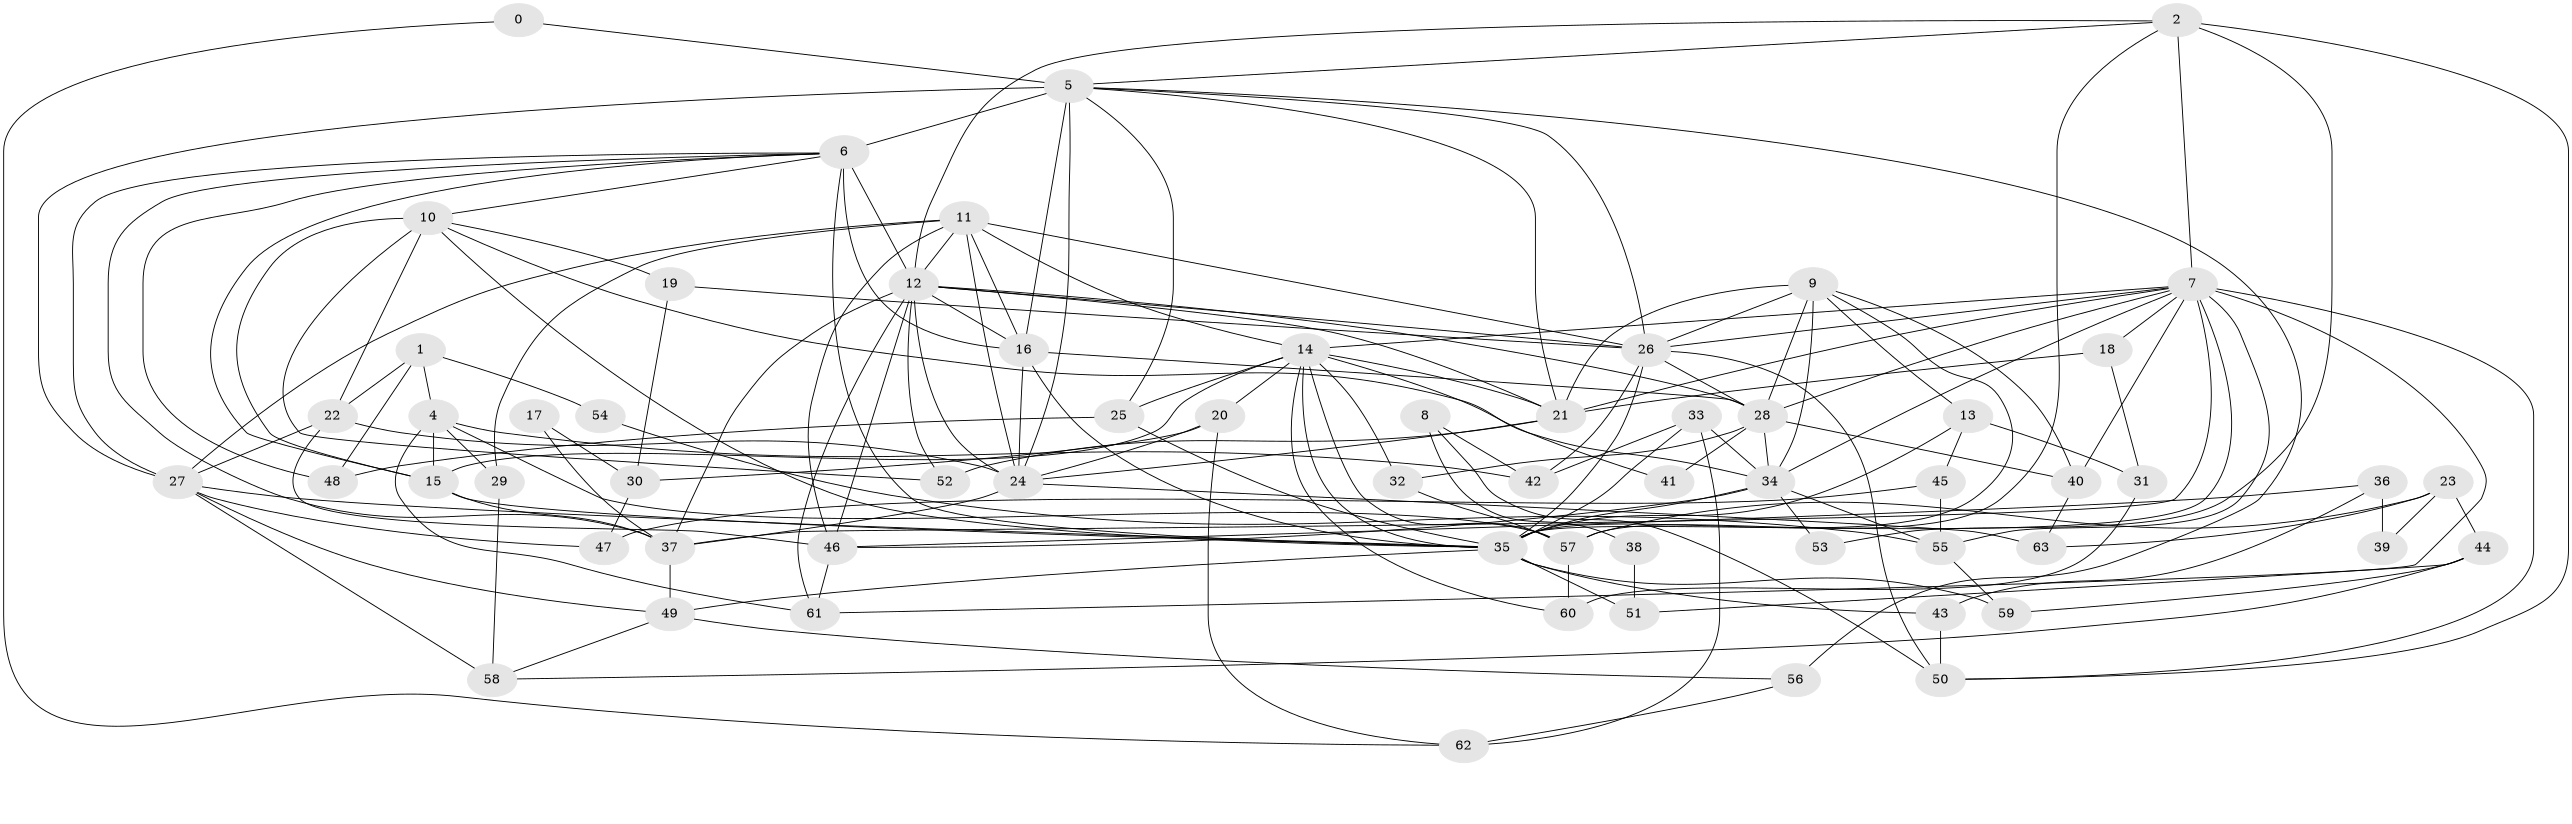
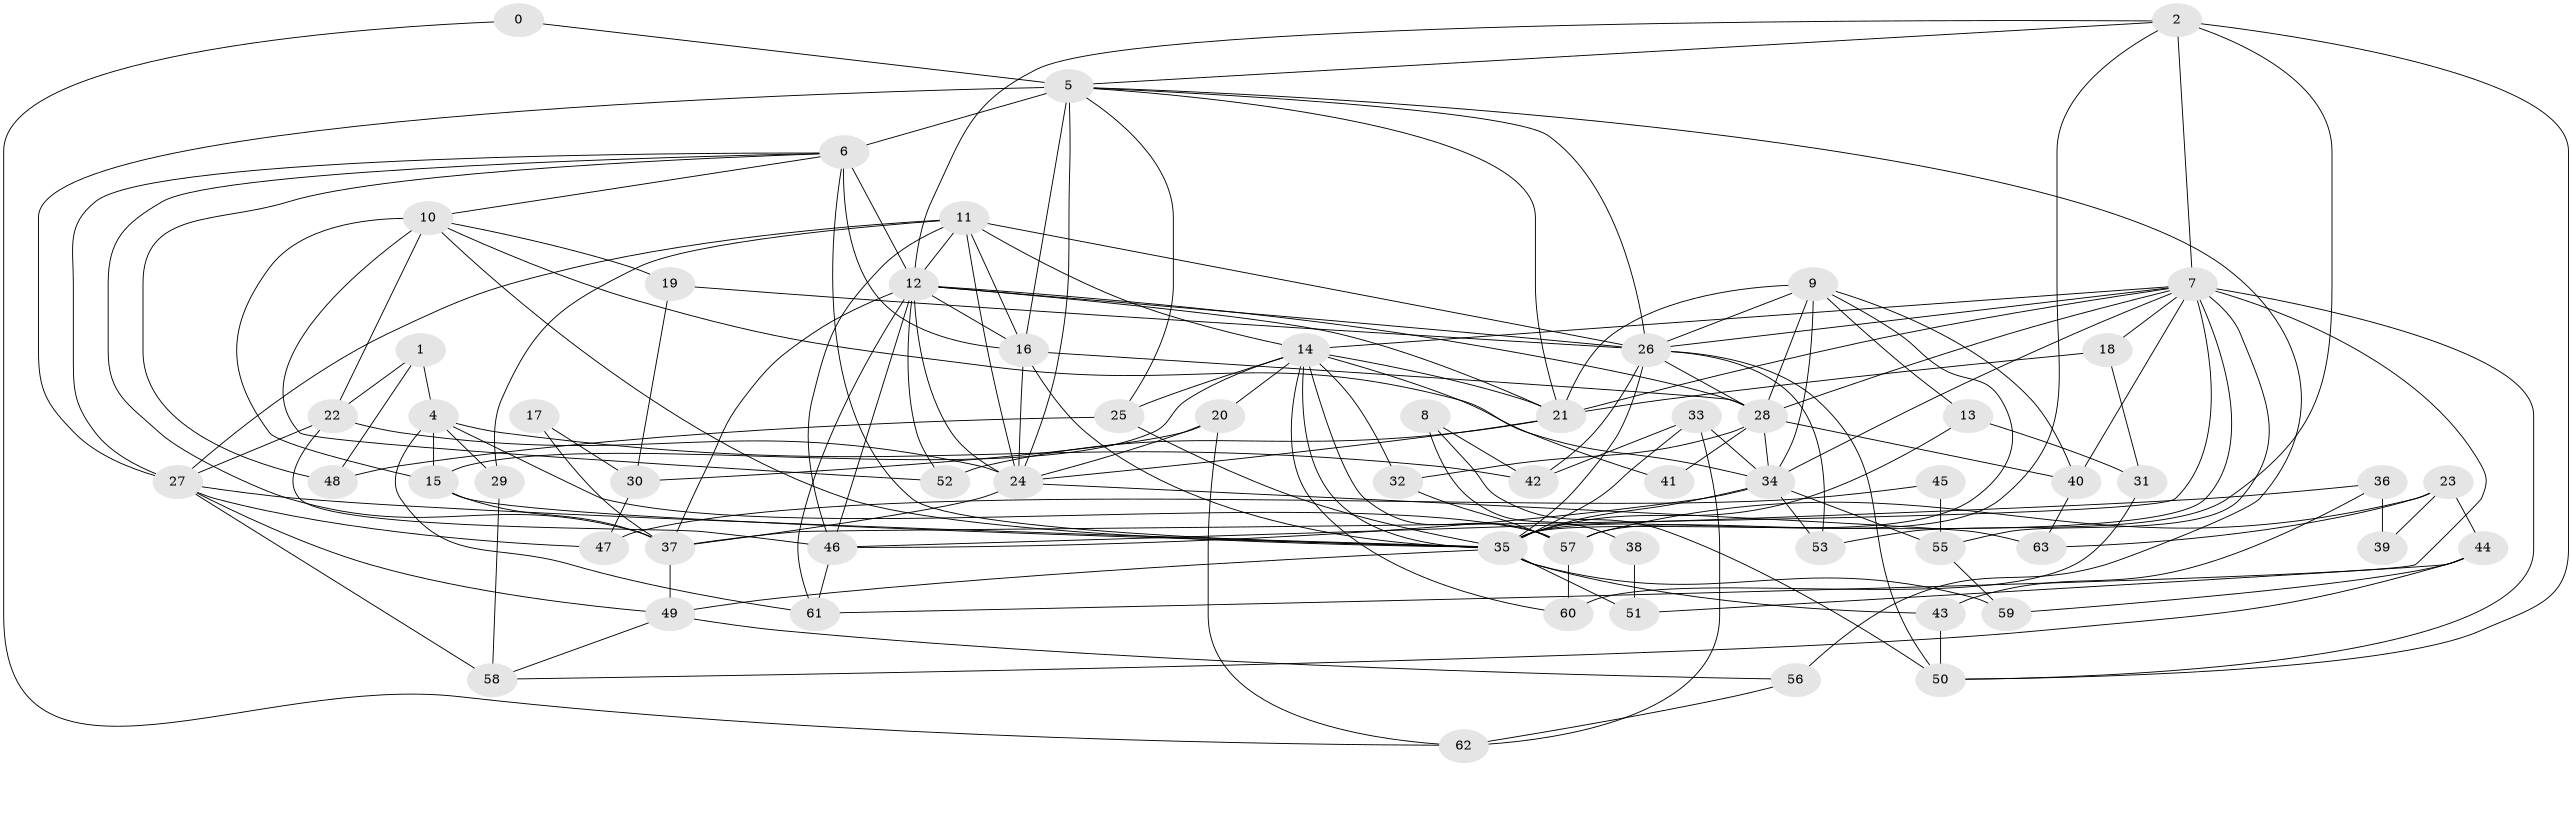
  graph {
    node [color=gray90 style=filled]
    edge [weight=1.0]
    1
    4
    22
    48
-   54
    57
    15
    29
    42
    61
    24
    27
    46
    55
    2
    5
    7
    12
    50
    53
    6
    16
    21
    25
    26
    56
    35
    37
    14
    18
    28
    34
    40
    52
    60
    n36 [label=0]
    62
    58
    10
    63
    47
    49
    19
    43
    51
    59
    20
    32
    41
    31
    8
    38
    9
    13
    45
    30
    11
    17
    23
    39
    44
    33
    36
    1 -- 4
    1 -- 22
    1 -- 48
-   1 -- 54
    4 -- 57
    4 -- 15 [weight=3.0]
    4 -- 29
    4 -- 42 [weight=2.0]
    4 -- 61
    22 -- 24
    22 -- 27
    22 -- 46
-   54 -- 55
    57 -- 60
    15 -- 35
    15 -- 37
    29 -- 58
    24 -- 37
    24 -- 63 [weight=2.0]
    27 -- 35
    27 -- 58
    27 -- 47
    27 -- 49
    46 -- 61
    55 -- 59
    2 -- 57
    2 -- 5
    2 -- 7
    2 -- 12
    2 -- 50
    2 -- 53
    5 -- 24
    5 -- 27
    5 -- 6 [weight=4.0]
    5 -- 16
    5 -- 21
    5 -- 25
    5 -- 26
    5 -- 56 [weight=2.0]
    7 -- 61
    7 -- 55
    7 -- 50
    7 -- 21
    7 -- 26
    7 -- 35 [weight=3.0]
    7 -- 37
    7 -- 14
    7 -- 18
    7 -- 28
    7 -- 34
    7 -- 40
    12 -- 61
    12 -- 24
    12 -- 46
    12 -- 16
    12 -- 21 [weight=2.0]
    12 -- 26 [weight=2.0]
    12 -- 37
    12 -- 28 [weight=2.0]
    12 -- 52
    6 -- 48
-   6 -- 15
    6 -- 27
    6 -- 12
    6 -- 16 [weight=2.0]
    6 -- 35
    6 -- 37
    6 -- 10
    16 -- 24
    16 -- 35 [weight=2.0]
    16 -- 28 [weight=2.0]
    21 -- 24 [weight=2.0]
    21 -- 52
    25 -- 48
    25 -- 35
    26 -- 42
    26 -- 50
+   26 -- 53
    26 -- 35 [weight=2.0]
    26 -- 28
    56 -- 62
    35 -- 49
    35 -- 43
    35 -- 51
    35 -- 59
    37 -- 49
    14 -- 57
    14 -- 15
    14 -- 21
    14 -- 25
    14 -- 35
    14 -- 60
    14 -- 20
    14 -- 32
    14 -- 41
    18 -- 21
    18 -- 31
    28 -- 34
    28 -- 40 [weight=4.0]
    28 -- 32
    28 -- 41
    34 -- 46
    34 -- 55
    34 -- 53
    34 -- 35
    40 -- 63
    n36 -- 5
    n36 -- 62
    10 -- 22
    10 -- 15
    10 -- 35
    10 -- 34
    10 -- 52 [weight=2.0]
    10 -- 19
    49 -- 56
    49 -- 58
    19 -- 26
    19 -- 30
    43 -- 50
    20 -- 24
    20 -- 62
    20 -- 30
    32 -- 57
    31 -- 60
    8 -- 42
    8 -- 50
    8 -- 38
    38 -- 51
    9 -- 21
    9 -- 26
    9 -- 35
    9 -- 28
    9 -- 34
    9 -- 40
    9 -- 13
    13 -- 35
    13 -- 31
-   13 -- 45
    45 -- 55
    45 -- 47
    30 -- 47
    11 -- 29
    11 -- 24
    11 -- 27
    11 -- 46
    11 -- 12
    11 -- 16
    11 -- 26
    11 -- 14
    17 -- 37
    17 -- 30
    23 -- 57
    23 -- 63
    23 -- 39
    23 -- 44
    44 -- 58
    44 -- 51
    44 -- 59
    33 -- 42
    33 -- 35
    33 -- 34
    33 -- 62
    36 -- 46
    36 -- 43
    36 -- 39
  }
